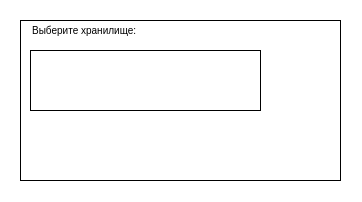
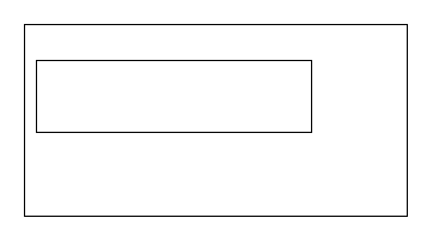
  <mxCell id="0" />
  <mxCell id="1" parent="0" />
  <mxCell id="2" value="" style="rounded=0;whiteSpace=wrap;html=1;" vertex="1" parent="1"><mxGeometry x="20" y="20" width="320" height="160" as="geometry" /></mxCell>
- <mxCell id="3" value="Выберите хранилище:" style="text;html=1;strokeColor=none;fillColor=none;align=left;verticalAlign=middle;whiteSpace=wrap;rounded=0;fontSize=10;" vertex="1" parent="1"><mxGeometry x="30" y="20" width="300" height="20" as="geometry" /></mxCell>
  <mxCell id="4" value="" style="rounded=0;whiteSpace=wrap;html=1;" vertex="1" parent="1"><mxGeometry x="30" y="50" width="230" height="60" as="geometry" /></mxCell>
